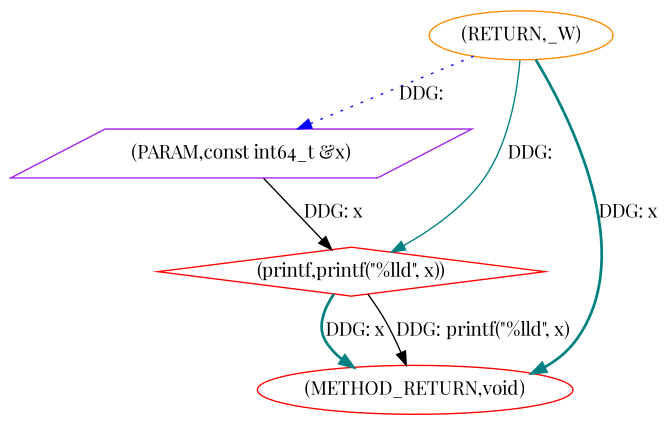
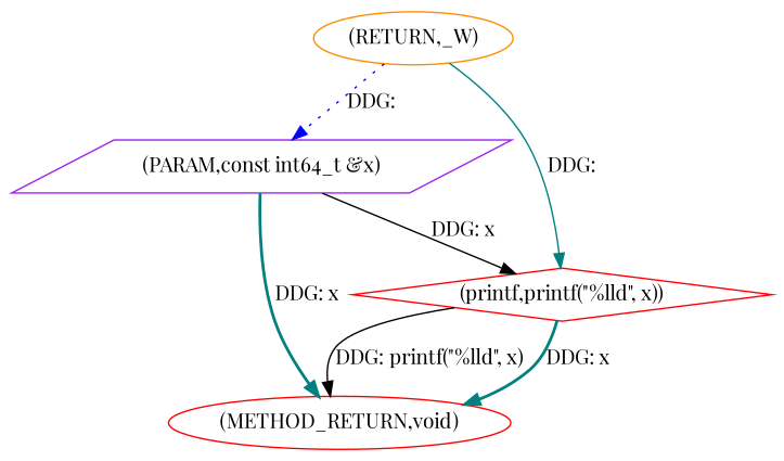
  digraph {
    fontname="Playfair Display"
    node [color=red fontname="Playfair Display" shape=ellipse]
    edge [color=teal fontname="Playfair Display" style=solid]
    n1 [color=darkorange label="(RETURN,_W)"]
    n2 [color=purple label="(PARAM,const int64_t &x)" shape=parallelogram]
    n3 [label="(printf,printf(\"%lld\", x))" shape=diamond]
    n4 [label="(METHOD_RETURN,void)"]
    n1 -> n2 [color=blue label="DDG: " style=dotted]
    n1 -> n3 [label="DDG: "]
    n2 -> n3 [color=black label="DDG: x"]
-   n1 -> n4 [label="DDG: x" style=bold]
+   n2 -> n4 [label="DDG: x" style=bold]
    n3 -> n4 [label="DDG: x" style=bold]
    n3 -> n4 [color=black label="DDG: printf(\"%lld\", x)"]
  }
